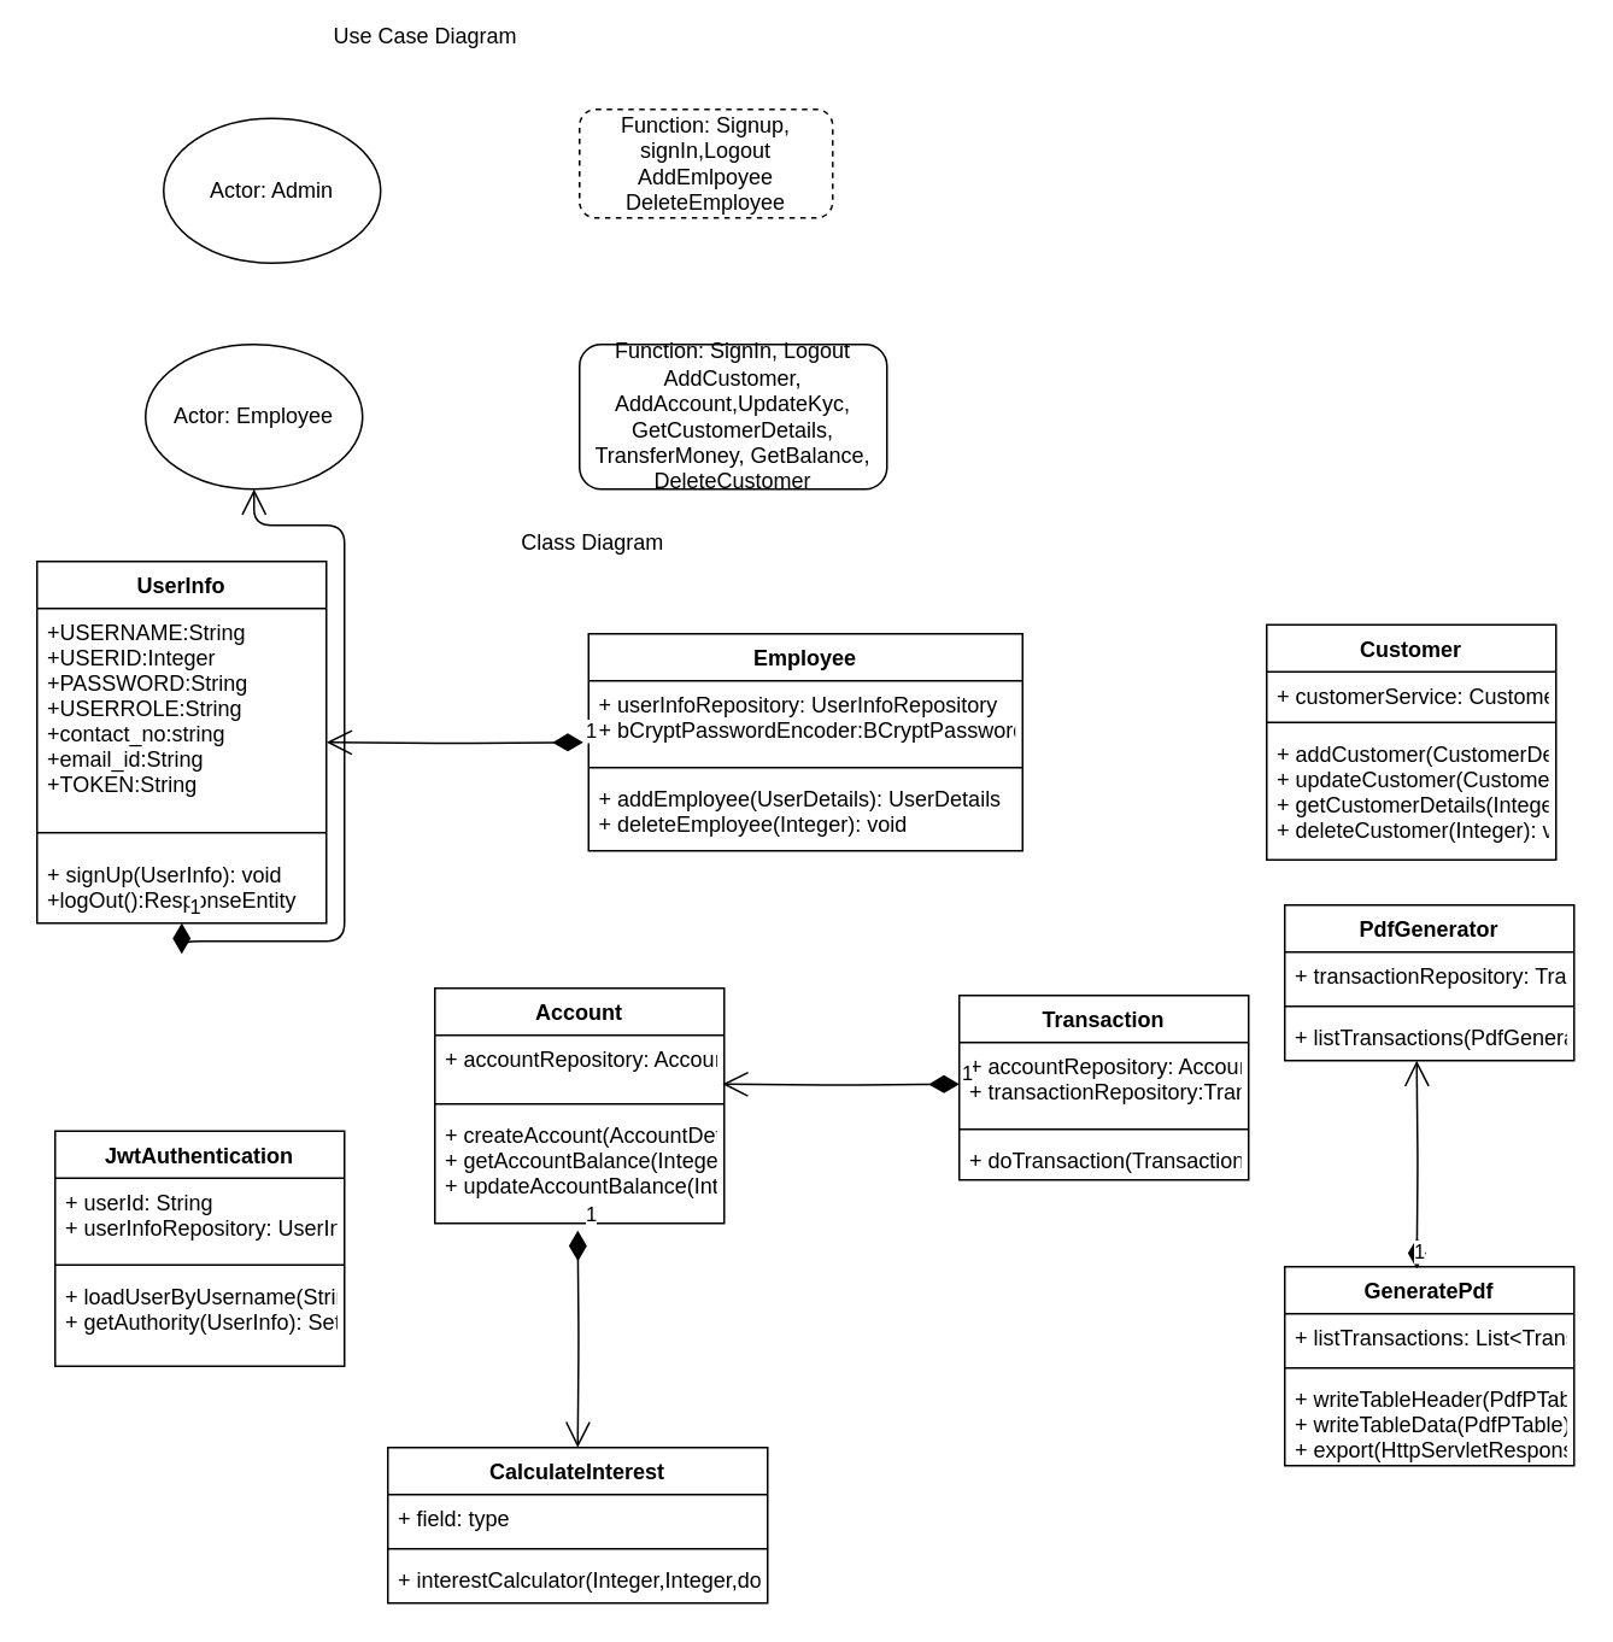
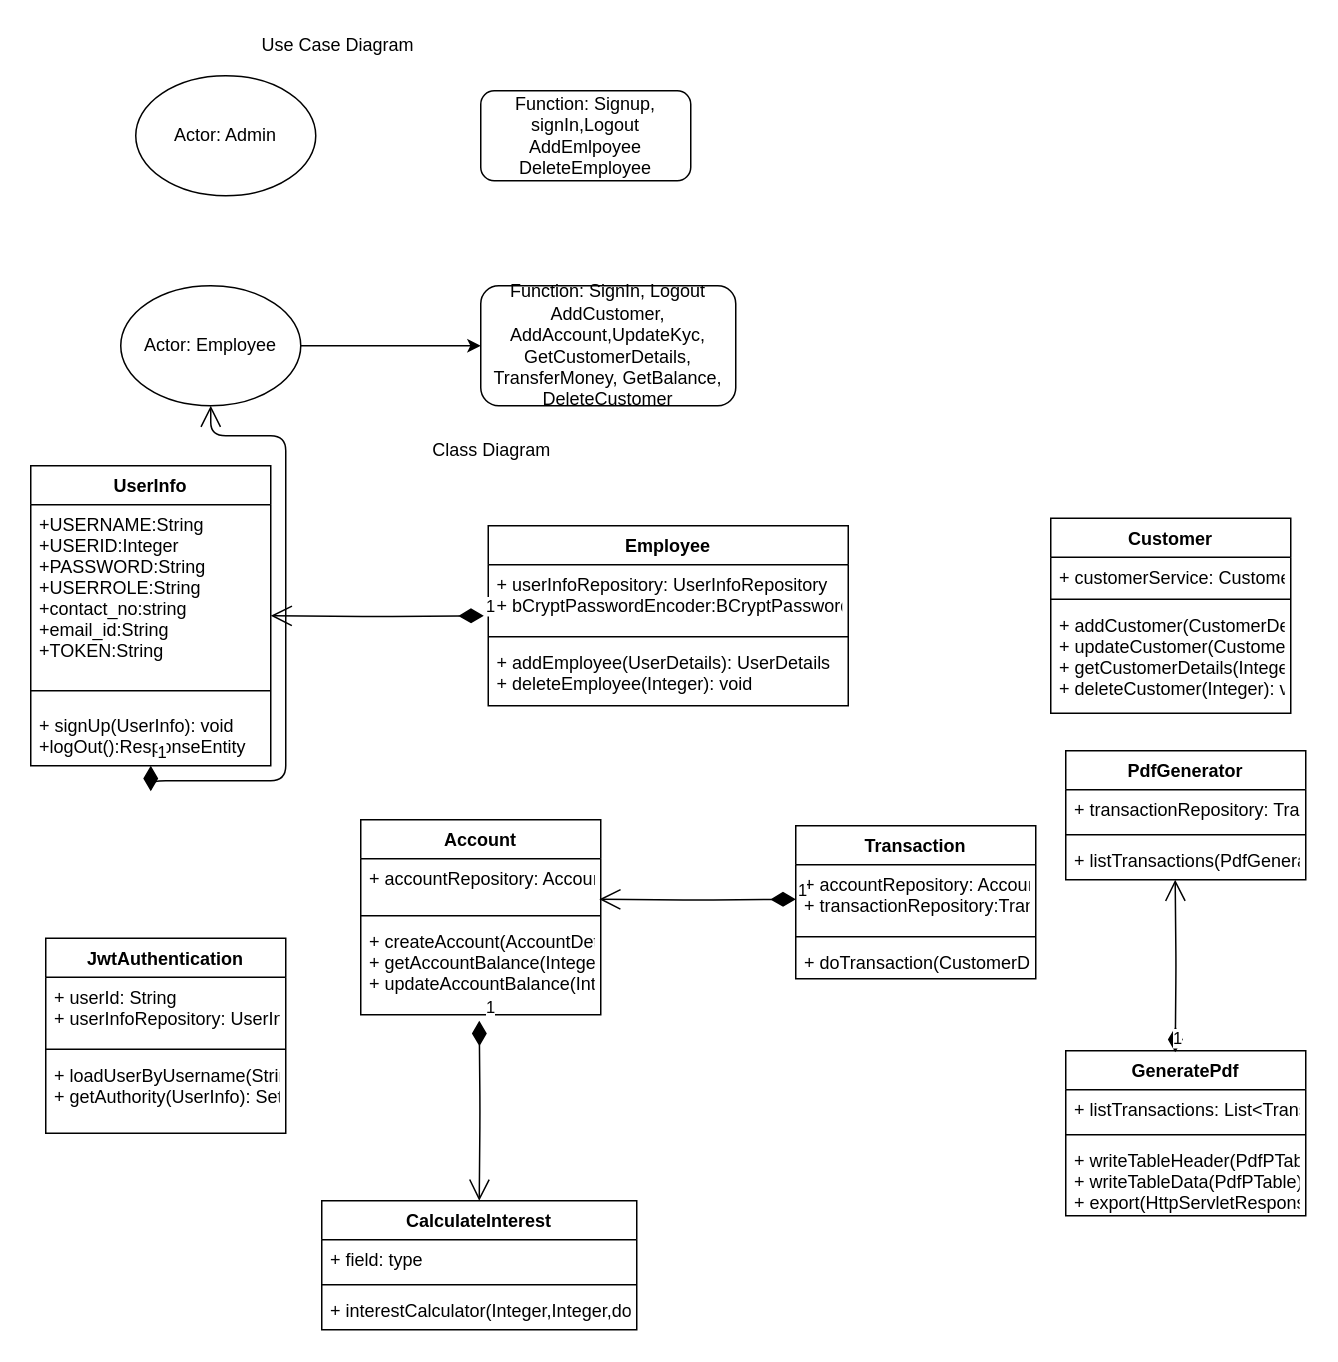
  <mxCell id="0" />
  <mxCell id="1" parent="0" />
- <mxCell id="2" value="Actor: Admin" style="ellipse;whiteSpace=wrap;html=1;" vertex="1" parent="1"><mxGeometry x="90" y="65" width="120" height="80" as="geometry" /></mxCell>
- <mxCell id="3" value="Function: Signup, signIn,Logout AddEmlpoyee&lt;br&gt;DeleteEmployee" style="rounded=1;whiteSpace=wrap;html=1;dashed=1;" vertex="1" parent="1"><mxGeometry x="320" y="60" width="140" height="60" as="geometry" /></mxCell>
+ <mxCell id="2" value="Actor: Admin" style="ellipse;whiteSpace=wrap;html=1;" vertex="1" parent="1"><mxGeometry x="90" y="50" width="120" height="80" as="geometry" /></mxCell>
+ <mxCell id="3" value="Function: Signup, signIn,Logout AddEmlpoyee&lt;br&gt;DeleteEmployee" style="rounded=1;whiteSpace=wrap;html=1;" vertex="1" parent="1"><mxGeometry x="320" y="60" width="140" height="60" as="geometry" /></mxCell>
  <mxCell id="4" value="Actor: Employee" style="ellipse;whiteSpace=wrap;html=1;" vertex="1" parent="1"><mxGeometry x="80" y="190" width="120" height="80" as="geometry" /></mxCell>
  <mxCell id="5" value="Function: SignIn, Logout&lt;br&gt;AddCustomer, AddAccount,UpdateKyc, GetCustomerDetails, TransferMoney, GetBalance,&lt;br&gt;DeleteCustomer" style="rounded=1;whiteSpace=wrap;html=1;" vertex="1" parent="1"><mxGeometry x="320" y="190" width="170" height="80" as="geometry" /></mxCell>
- <mxCell id="7" value="Use Case Diagram" style="text;html=1;strokeColor=none;fillColor=none;align=center;verticalAlign=middle;whiteSpace=wrap;rounded=0;" vertex="1" parent="1"><mxGeometry x="140" y="10" width="190" height="20" as="geometry" /></mxCell>
+ <mxCell id="6" value="" style="endArrow=classic;html=1;entryX=0;entryY=0.5;entryDx=0;entryDy=0;exitX=1;exitY=0.5;exitDx=0;exitDy=0;" edge="1" parent="1" source="4" target="5"><mxGeometry width="50" height="50" relative="1" as="geometry"><mxPoint x="240" y="250" as="sourcePoint" /><mxPoint x="290" y="200" as="targetPoint" /></mxGeometry></mxCell>
+ <mxCell id="7" value="Use Case Diagram" style="text;html=1;strokeColor=none;fillColor=none;align=center;verticalAlign=middle;whiteSpace=wrap;rounded=0;" vertex="1" parent="1"><mxGeometry x="130" y="20" width="190" height="20" as="geometry" /></mxCell>
  <mxCell id="8" value="Class Diagram" style="text;html=1;strokeColor=none;fillColor=none;align=center;verticalAlign=middle;whiteSpace=wrap;rounded=0;" vertex="1" parent="1"><mxGeometry x="225" y="290" width="205" height="20" as="geometry" /></mxCell>
  <mxCell id="9" value="UserInfo" style="swimlane;fontStyle=1;align=center;verticalAlign=top;childLayout=stackLayout;horizontal=1;startSize=26;horizontalStack=0;resizeParent=1;resizeParentMax=0;resizeLast=0;collapsible=1;marginBottom=0;" vertex="1" parent="1"><mxGeometry x="20" y="310" width="160" height="200" as="geometry"><mxRectangle x="50" y="347" width="80" height="26" as="alternateBounds" /></mxGeometry></mxCell>
  <mxCell id="10" value="+USERNAME:String&#10;+USERID:Integer&#10;+PASSWORD:String&#10;+USERROLE:String&#10;+contact_no:string&#10;+email_id:String&#10;+TOKEN:String&#10;" style="text;strokeColor=none;fillColor=none;align=left;verticalAlign=top;spacingLeft=4;spacingRight=4;overflow=hidden;rotatable=0;points=[[0,0.5],[1,0.5]];portConstraint=eastwest;" vertex="1" parent="9"><mxGeometry y="26" width="160" height="114" as="geometry" /></mxCell>
  <mxCell id="11" value="" style="line;strokeWidth=1;fillColor=none;align=left;verticalAlign=middle;spacingTop=-1;spacingLeft=3;spacingRight=3;rotatable=0;labelPosition=right;points=[];portConstraint=eastwest;" vertex="1" parent="9"><mxGeometry y="140" width="160" height="20" as="geometry" /></mxCell>
  <mxCell id="12" value="+ signUp(UserInfo): void&#10;+logOut():ResponseEntity" style="text;strokeColor=none;fillColor=none;align=left;verticalAlign=top;spacingLeft=4;spacingRight=4;overflow=hidden;rotatable=0;points=[[0,0.5],[1,0.5]];portConstraint=eastwest;" vertex="1" parent="9"><mxGeometry y="160" width="160" height="40" as="geometry" /></mxCell>
  <mxCell id="13" value="Employee" style="swimlane;fontStyle=1;align=center;verticalAlign=top;childLayout=stackLayout;horizontal=1;startSize=26;horizontalStack=0;resizeParent=1;resizeParentMax=0;resizeLast=0;collapsible=1;marginBottom=0;" vertex="1" parent="1"><mxGeometry x="325" y="350" width="240" height="120" as="geometry"><mxRectangle x="290" y="330" width="90" height="26" as="alternateBounds" /></mxGeometry></mxCell>
  <mxCell id="14" value="+ userInfoRepository: UserInfoRepository&#10;+ bCryptPasswordEncoder:BCryptPasswordEncoder&#10;" style="text;strokeColor=none;fillColor=none;align=left;verticalAlign=top;spacingLeft=4;spacingRight=4;overflow=hidden;rotatable=0;points=[[0,0.5],[1,0.5]];portConstraint=eastwest;" vertex="1" parent="13"><mxGeometry y="26" width="240" height="44" as="geometry" /></mxCell>
  <mxCell id="15" value="" style="line;strokeWidth=1;fillColor=none;align=left;verticalAlign=middle;spacingTop=-1;spacingLeft=3;spacingRight=3;rotatable=0;labelPosition=right;points=[];portConstraint=eastwest;" vertex="1" parent="13"><mxGeometry y="70" width="240" height="8" as="geometry" /></mxCell>
  <mxCell id="16" value="+ addEmployee(UserDetails): UserDetails&#10;+ deleteEmployee(Integer): void" style="text;strokeColor=none;fillColor=none;align=left;verticalAlign=top;spacingLeft=4;spacingRight=4;overflow=hidden;rotatable=0;points=[[0,0.5],[1,0.5]];portConstraint=eastwest;" vertex="1" parent="13"><mxGeometry y="78" width="240" height="42" as="geometry" /></mxCell>
  <mxCell id="17" value="Customer" style="swimlane;fontStyle=1;align=center;verticalAlign=top;childLayout=stackLayout;horizontal=1;startSize=26;horizontalStack=0;resizeParent=1;resizeParentMax=0;resizeLast=0;collapsible=1;marginBottom=0;" vertex="1" parent="1"><mxGeometry x="700" y="345" width="160" height="130" as="geometry"><mxRectangle x="700" y="356" width="90" height="26" as="alternateBounds" /></mxGeometry></mxCell>
  <mxCell id="18" value="+ customerService: CustomerService" style="text;strokeColor=none;fillColor=none;align=left;verticalAlign=top;spacingLeft=4;spacingRight=4;overflow=hidden;rotatable=0;points=[[0,0.5],[1,0.5]];portConstraint=eastwest;" vertex="1" parent="17"><mxGeometry y="26" width="160" height="24" as="geometry" /></mxCell>
  <mxCell id="19" value="" style="line;strokeWidth=1;fillColor=none;align=left;verticalAlign=middle;spacingTop=-1;spacingLeft=3;spacingRight=3;rotatable=0;labelPosition=right;points=[];portConstraint=eastwest;" vertex="1" parent="17"><mxGeometry y="50" width="160" height="8" as="geometry" /></mxCell>
  <mxCell id="20" value="+ addCustomer(CustomerDetails): CustomerDetails&#10;+ updateCustomer(CustomerDetails): Boolean&#10;+ getCustomerDetails(Integer):CustomerDetails&#10;+ deleteCustomer(Integer): void" style="text;strokeColor=none;fillColor=none;align=left;verticalAlign=top;spacingLeft=4;spacingRight=4;overflow=hidden;rotatable=0;points=[[0,0.5],[1,0.5]];portConstraint=eastwest;" vertex="1" parent="17"><mxGeometry y="58" width="160" height="72" as="geometry" /></mxCell>
  <mxCell id="21" value="Account" style="swimlane;fontStyle=1;align=center;verticalAlign=top;childLayout=stackLayout;horizontal=1;startSize=26;horizontalStack=0;resizeParent=1;resizeParentMax=0;resizeLast=0;collapsible=1;marginBottom=0;" vertex="1" parent="1"><mxGeometry x="240" y="546" width="160" height="130" as="geometry"><mxRectangle x="230" y="506" width="80" height="26" as="alternateBounds" /></mxGeometry></mxCell>
  <mxCell id="22" value="+ accountRepository: AccountRepository&#10;&#10;" style="text;strokeColor=none;fillColor=none;align=left;verticalAlign=top;spacingLeft=4;spacingRight=4;overflow=hidden;rotatable=0;points=[[0,0.5],[1,0.5]];portConstraint=eastwest;" vertex="1" parent="21"><mxGeometry y="26" width="160" height="34" as="geometry" /></mxCell>
  <mxCell id="23" value="" style="line;strokeWidth=1;fillColor=none;align=left;verticalAlign=middle;spacingTop=-1;spacingLeft=3;spacingRight=3;rotatable=0;labelPosition=right;points=[];portConstraint=eastwest;" vertex="1" parent="21"><mxGeometry y="60" width="160" height="8" as="geometry" /></mxCell>
  <mxCell id="24" value="+ createAccount(AccountDetails): AccountDetails&#10;+ getAccountBalance(Integer): Integer&#10;+ updateAccountBalance(Integer,CalculateInterest): Integer&#10;" style="text;strokeColor=none;fillColor=none;align=left;verticalAlign=top;spacingLeft=4;spacingRight=4;overflow=hidden;rotatable=0;points=[[0,0.5],[1,0.5]];portConstraint=eastwest;" vertex="1" parent="21"><mxGeometry y="68" width="160" height="62" as="geometry" /></mxCell>
  <mxCell id="25" value="Transaction" style="swimlane;fontStyle=1;align=center;verticalAlign=top;childLayout=stackLayout;horizontal=1;startSize=26;horizontalStack=0;resizeParent=1;resizeParentMax=0;resizeLast=0;collapsible=1;marginBottom=0;" vertex="1" parent="1"><mxGeometry x="530" y="550" width="160" height="102" as="geometry"><mxRectangle x="450" y="520" width="100" height="26" as="alternateBounds" /></mxGeometry></mxCell>
  <mxCell id="26" value="+ accountRepository: AccountRepository&#10;+ transactionRepository:TransactionRepository&#10;" style="text;strokeColor=none;fillColor=none;align=left;verticalAlign=top;spacingLeft=4;spacingRight=4;overflow=hidden;rotatable=0;points=[[0,0.5],[1,0.5]];portConstraint=eastwest;" vertex="1" parent="25"><mxGeometry y="26" width="160" height="44" as="geometry" /></mxCell>
  <mxCell id="27" value="" style="line;strokeWidth=1;fillColor=none;align=left;verticalAlign=middle;spacingTop=-1;spacingLeft=3;spacingRight=3;rotatable=0;labelPosition=right;points=[];portConstraint=eastwest;" vertex="1" parent="25"><mxGeometry y="70" width="160" height="8" as="geometry" /></mxCell>
- <mxCell id="28" value="+ doTransaction(TransactionDetails): String" style="text;strokeColor=none;fillColor=none;align=left;verticalAlign=top;spacingLeft=4;spacingRight=4;overflow=hidden;rotatable=0;points=[[0,0.5],[1,0.5]];portConstraint=eastwest;" vertex="1" parent="25"><mxGeometry y="78" width="160" height="24" as="geometry" /></mxCell>
+ <mxCell id="28" value="+ doTransaction(CustomerDetails): String" style="text;strokeColor=none;fillColor=none;align=left;verticalAlign=top;spacingLeft=4;spacingRight=4;overflow=hidden;rotatable=0;points=[[0,0.5],[1,0.5]];portConstraint=eastwest;" vertex="1" parent="25"><mxGeometry y="78" width="160" height="24" as="geometry" /></mxCell>
  <mxCell id="29" value="PdfGenerator" style="swimlane;fontStyle=1;align=center;verticalAlign=top;childLayout=stackLayout;horizontal=1;startSize=26;horizontalStack=0;resizeParent=1;resizeParentMax=0;resizeLast=0;collapsible=1;marginBottom=0;" vertex="1" parent="1"><mxGeometry x="710" y="500" width="160" height="86" as="geometry"><mxRectangle x="580" y="500" width="110" height="26" as="alternateBounds" /></mxGeometry></mxCell>
  <mxCell id="30" value="+ transactionRepository: TransactionRepository" style="text;strokeColor=none;fillColor=none;align=left;verticalAlign=top;spacingLeft=4;spacingRight=4;overflow=hidden;rotatable=0;points=[[0,0.5],[1,0.5]];portConstraint=eastwest;" vertex="1" parent="29"><mxGeometry y="26" width="160" height="26" as="geometry" /></mxCell>
  <mxCell id="31" value="" style="line;strokeWidth=1;fillColor=none;align=left;verticalAlign=middle;spacingTop=-1;spacingLeft=3;spacingRight=3;rotatable=0;labelPosition=right;points=[];portConstraint=eastwest;" vertex="1" parent="29"><mxGeometry y="52" width="160" height="8" as="geometry" /></mxCell>
  <mxCell id="32" value="+ listTransactions(PdfGeneratorDetails): List&lt;Transaction&gt;" style="text;strokeColor=none;fillColor=none;align=left;verticalAlign=top;spacingLeft=4;spacingRight=4;overflow=hidden;rotatable=0;points=[[0,0.5],[1,0.5]];portConstraint=eastwest;" vertex="1" parent="29"><mxGeometry y="60" width="160" height="26" as="geometry" /></mxCell>
  <mxCell id="33" value="JwtAuthentication" style="swimlane;fontStyle=1;align=center;verticalAlign=top;childLayout=stackLayout;horizontal=1;startSize=26;horizontalStack=0;resizeParent=1;resizeParentMax=0;resizeLast=0;collapsible=1;marginBottom=0;" vertex="1" parent="1"><mxGeometry x="30" y="625" width="160" height="130" as="geometry" /></mxCell>
  <mxCell id="34" value="+ userId: String&#10;+ userInfoRepository: UserInfoRepository" style="text;strokeColor=none;fillColor=none;align=left;verticalAlign=top;spacingLeft=4;spacingRight=4;overflow=hidden;rotatable=0;points=[[0,0.5],[1,0.5]];portConstraint=eastwest;" vertex="1" parent="33"><mxGeometry y="26" width="160" height="44" as="geometry" /></mxCell>
  <mxCell id="35" value="" style="line;strokeWidth=1;fillColor=none;align=left;verticalAlign=middle;spacingTop=-1;spacingLeft=3;spacingRight=3;rotatable=0;labelPosition=right;points=[];portConstraint=eastwest;" vertex="1" parent="33"><mxGeometry y="70" width="160" height="8" as="geometry" /></mxCell>
  <mxCell id="36" value="+ loadUserByUsername(String): UserDetails&#10;+ getAuthority(UserInfo): Set" style="text;strokeColor=none;fillColor=none;align=left;verticalAlign=top;spacingLeft=4;spacingRight=4;overflow=hidden;rotatable=0;points=[[0,0.5],[1,0.5]];portConstraint=eastwest;" vertex="1" parent="33"><mxGeometry y="78" width="160" height="52" as="geometry" /></mxCell>
  <mxCell id="37" value="GeneratePdf" style="swimlane;fontStyle=1;align=center;verticalAlign=top;childLayout=stackLayout;horizontal=1;startSize=26;horizontalStack=0;resizeParent=1;resizeParentMax=0;resizeLast=0;collapsible=1;marginBottom=0;" vertex="1" parent="1"><mxGeometry x="710" y="700" width="160" height="110" as="geometry" /></mxCell>
  <mxCell id="38" value="+ listTransactions: List&lt;Transaction&gt;" style="text;strokeColor=none;fillColor=none;align=left;verticalAlign=top;spacingLeft=4;spacingRight=4;overflow=hidden;rotatable=0;points=[[0,0.5],[1,0.5]];portConstraint=eastwest;" vertex="1" parent="37"><mxGeometry y="26" width="160" height="26" as="geometry" /></mxCell>
  <mxCell id="39" value="" style="line;strokeWidth=1;fillColor=none;align=left;verticalAlign=middle;spacingTop=-1;spacingLeft=3;spacingRight=3;rotatable=0;labelPosition=right;points=[];portConstraint=eastwest;" vertex="1" parent="37"><mxGeometry y="52" width="160" height="8" as="geometry" /></mxCell>
  <mxCell id="40" value="+ writeTableHeader(PdfPTable): void&#10;+ writeTableData(PdfPTable):void&#10;+ export(HttpServletResponse):void" style="text;strokeColor=none;fillColor=none;align=left;verticalAlign=top;spacingLeft=4;spacingRight=4;overflow=hidden;rotatable=0;points=[[0,0.5],[1,0.5]];portConstraint=eastwest;" vertex="1" parent="37"><mxGeometry y="60" width="160" height="50" as="geometry" /></mxCell>
  <mxCell id="41" value="1" style="endArrow=open;html=1;endSize=12;startArrow=diamondThin;startSize=14;startFill=1;edgeStyle=orthogonalEdgeStyle;align=left;verticalAlign=bottom;exitX=0.5;exitY=1;exitDx=0;exitDy=0;" edge="1" parent="1" source="9" target="4"><mxGeometry x="-1" y="3" relative="1" as="geometry"><mxPoint x="80" y="470" as="sourcePoint" /><mxPoint x="240" y="470" as="targetPoint" /></mxGeometry></mxCell>
  <mxCell id="42" value="1" style="endArrow=open;html=1;endSize=12;startArrow=diamondThin;startSize=14;startFill=1;edgeStyle=orthogonalEdgeStyle;align=left;verticalAlign=bottom;entryX=1;entryY=0.5;entryDx=0;entryDy=0;" edge="1" parent="1" target="9"><mxGeometry x="-1" y="3" relative="1" as="geometry"><mxPoint x="322" y="410" as="sourcePoint" /><mxPoint x="290" y="470" as="targetPoint" /></mxGeometry></mxCell>
  <mxCell id="43" value="1" style="endArrow=open;html=1;endSize=12;startArrow=diamondThin;startSize=14;startFill=1;edgeStyle=orthogonalEdgeStyle;align=left;verticalAlign=bottom;entryX=0.456;entryY=1;entryDx=0;entryDy=0;entryPerimeter=0;" edge="1" parent="1" target="32"><mxGeometry x="-1" y="3" relative="1" as="geometry"><mxPoint x="783" y="701" as="sourcePoint" /><mxPoint x="680" y="590" as="targetPoint" /></mxGeometry></mxCell>
  <mxCell id="44" value="1" style="endArrow=open;html=1;endSize=12;startArrow=diamondThin;startSize=14;startFill=1;edgeStyle=orthogonalEdgeStyle;align=left;verticalAlign=bottom;entryX=0.994;entryY=0.794;entryDx=0;entryDy=0;entryPerimeter=0;" edge="1" parent="1" target="22"><mxGeometry x="-1" y="3" relative="1" as="geometry"><mxPoint x="530" y="599" as="sourcePoint" /><mxPoint x="440" y="800" as="targetPoint" /></mxGeometry></mxCell>
  <mxCell id="45" value="CalculateInterest" style="swimlane;fontStyle=1;align=center;verticalAlign=top;childLayout=stackLayout;horizontal=1;startSize=26;horizontalStack=0;resizeParent=1;resizeParentMax=0;resizeLast=0;collapsible=1;marginBottom=0;" vertex="1" parent="1"><mxGeometry x="214" y="800" width="210" height="86" as="geometry" /></mxCell>
  <mxCell id="46" value="+ field: type" style="text;strokeColor=none;fillColor=none;align=left;verticalAlign=top;spacingLeft=4;spacingRight=4;overflow=hidden;rotatable=0;points=[[0,0.5],[1,0.5]];portConstraint=eastwest;" vertex="1" parent="45"><mxGeometry y="26" width="210" height="26" as="geometry" /></mxCell>
  <mxCell id="47" value="" style="line;strokeWidth=1;fillColor=none;align=left;verticalAlign=middle;spacingTop=-1;spacingLeft=3;spacingRight=3;rotatable=0;labelPosition=right;points=[];portConstraint=eastwest;" vertex="1" parent="45"><mxGeometry y="52" width="210" height="8" as="geometry" /></mxCell>
  <mxCell id="48" value="+ interestCalculator(Integer,Integer,double,Integer): type" style="text;strokeColor=none;fillColor=none;align=left;verticalAlign=top;spacingLeft=4;spacingRight=4;overflow=hidden;rotatable=0;points=[[0,0.5],[1,0.5]];portConstraint=eastwest;" vertex="1" parent="45"><mxGeometry y="60" width="210" height="26" as="geometry" /></mxCell>
  <mxCell id="49" value="1" style="endArrow=open;html=1;endSize=12;startArrow=diamondThin;startSize=14;startFill=1;edgeStyle=orthogonalEdgeStyle;align=left;verticalAlign=bottom;entryX=0.5;entryY=0;entryDx=0;entryDy=0;" edge="1" parent="1" target="45"><mxGeometry x="-1" y="3" relative="1" as="geometry"><mxPoint x="319" y="680" as="sourcePoint" /><mxPoint x="550" y="790" as="targetPoint" /></mxGeometry></mxCell>
